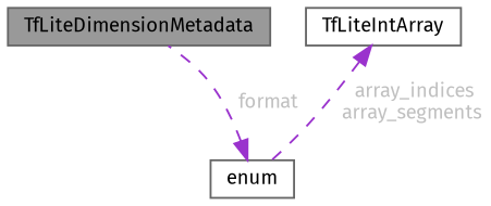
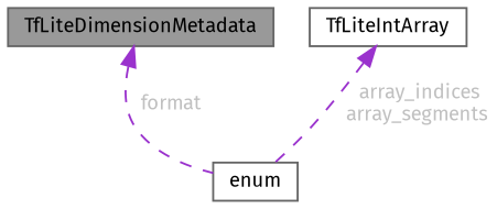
  digraph {
    fontname="Fira Sans"
    node [color=gray40 fillcolor=white fontname="Fira Sans" fontsize=10 shape=box style=filled]
    edge [color=darkorchid3 dir=back fontcolor=grey fontname="Fira Sans" fontsize=10 labelfontname=Helvetica labelfontsize=10 style=dashed]
    n1 [fillcolor=grey60 fontcolor=black height=0.2 label=TfLiteDimensionMetadata width=0.4]
    n2 [height=0.2 label=enum width=0.4]
    n3 [height=0.2 label=TfLiteIntArray width=0.4]
-   n2 -> n1 [label=" format"]
+   n1 -> n2 [label=" format"]
    n3 -> n2 [label=" array_indices\narray_segments"]
  }
